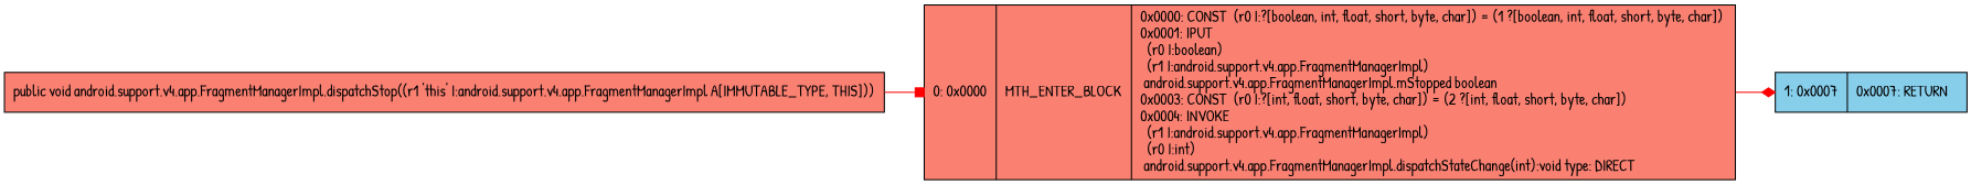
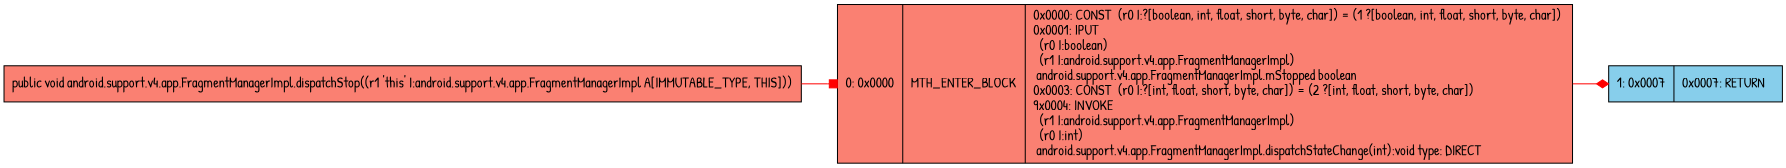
  digraph {
    rankdir=LR
    fontname="Patrick Hand"
    node [shape=record style=filled fillcolor=salmon fontname="Patrick Hand"]
    edge [color=red fontname="Patrick Hand"]
-   n1 [label="{0\:\ 0x0000|MTH_ENTER_BLOCK\l|0x0000: CONST  (r0 I:?[boolean, int, float, short, byte, char]) = (1 ?[boolean, int, float, short, byte, char]) \l0x0001: IPUT  \l  (r0 I:boolean)\l  (r1 I:android.support.v4.app.FragmentManagerImpl)\l android.support.v4.app.FragmentManagerImpl.mStopped boolean \l0x0003: CONST  (r0 I:?[int, float, short, byte, char]) = (2 ?[int, float, short, byte, char]) \l0x0004: INVOKE  \l  (r1 I:android.support.v4.app.FragmentManagerImpl)\l  (r0 I:int)\l android.support.v4.app.FragmentManagerImpl.dispatchStateChange(int):void type: DIRECT \l}"]
+   n1 [label="{0\:\ 0x0000|MTH_ENTER_BLOCK\l|0x0000: CONST  (r0 I:?[boolean, int, float, short, byte, char]) = (1 ?[boolean, int, float, short, byte, char]) \l0x0001: IPUT  \l  (r0 I:boolean)\l  (r1 I:android.support.v4.app.FragmentManagerImpl)\l android.support.v4.app.FragmentManagerImpl.mStopped boolean \l0x0003: CONST  (r0 I:?[int, float, short, byte, char]) = (2 ?[int, float, short, byte, char]) \l9x0004: INVOKE  \l  (r1 I:android.support.v4.app.FragmentManagerImpl)\l  (r0 I:int)\l android.support.v4.app.FragmentManagerImpl.dispatchStateChange(int):void type: DIRECT \l}"]
    n2 [label="{1\:\ 0x0007|0x0007: RETURN   \l}" fillcolor=skyblue]
    n3 [label="{public void android.support.v4.app.FragmentManagerImpl.dispatchStop((r1 'this' I:android.support.v4.app.FragmentManagerImpl A[IMMUTABLE_TYPE, THIS])) }"]
    n1 -> n2 [arrowhead=diamond]
    n3 -> n1 [arrowhead=box]
  }
